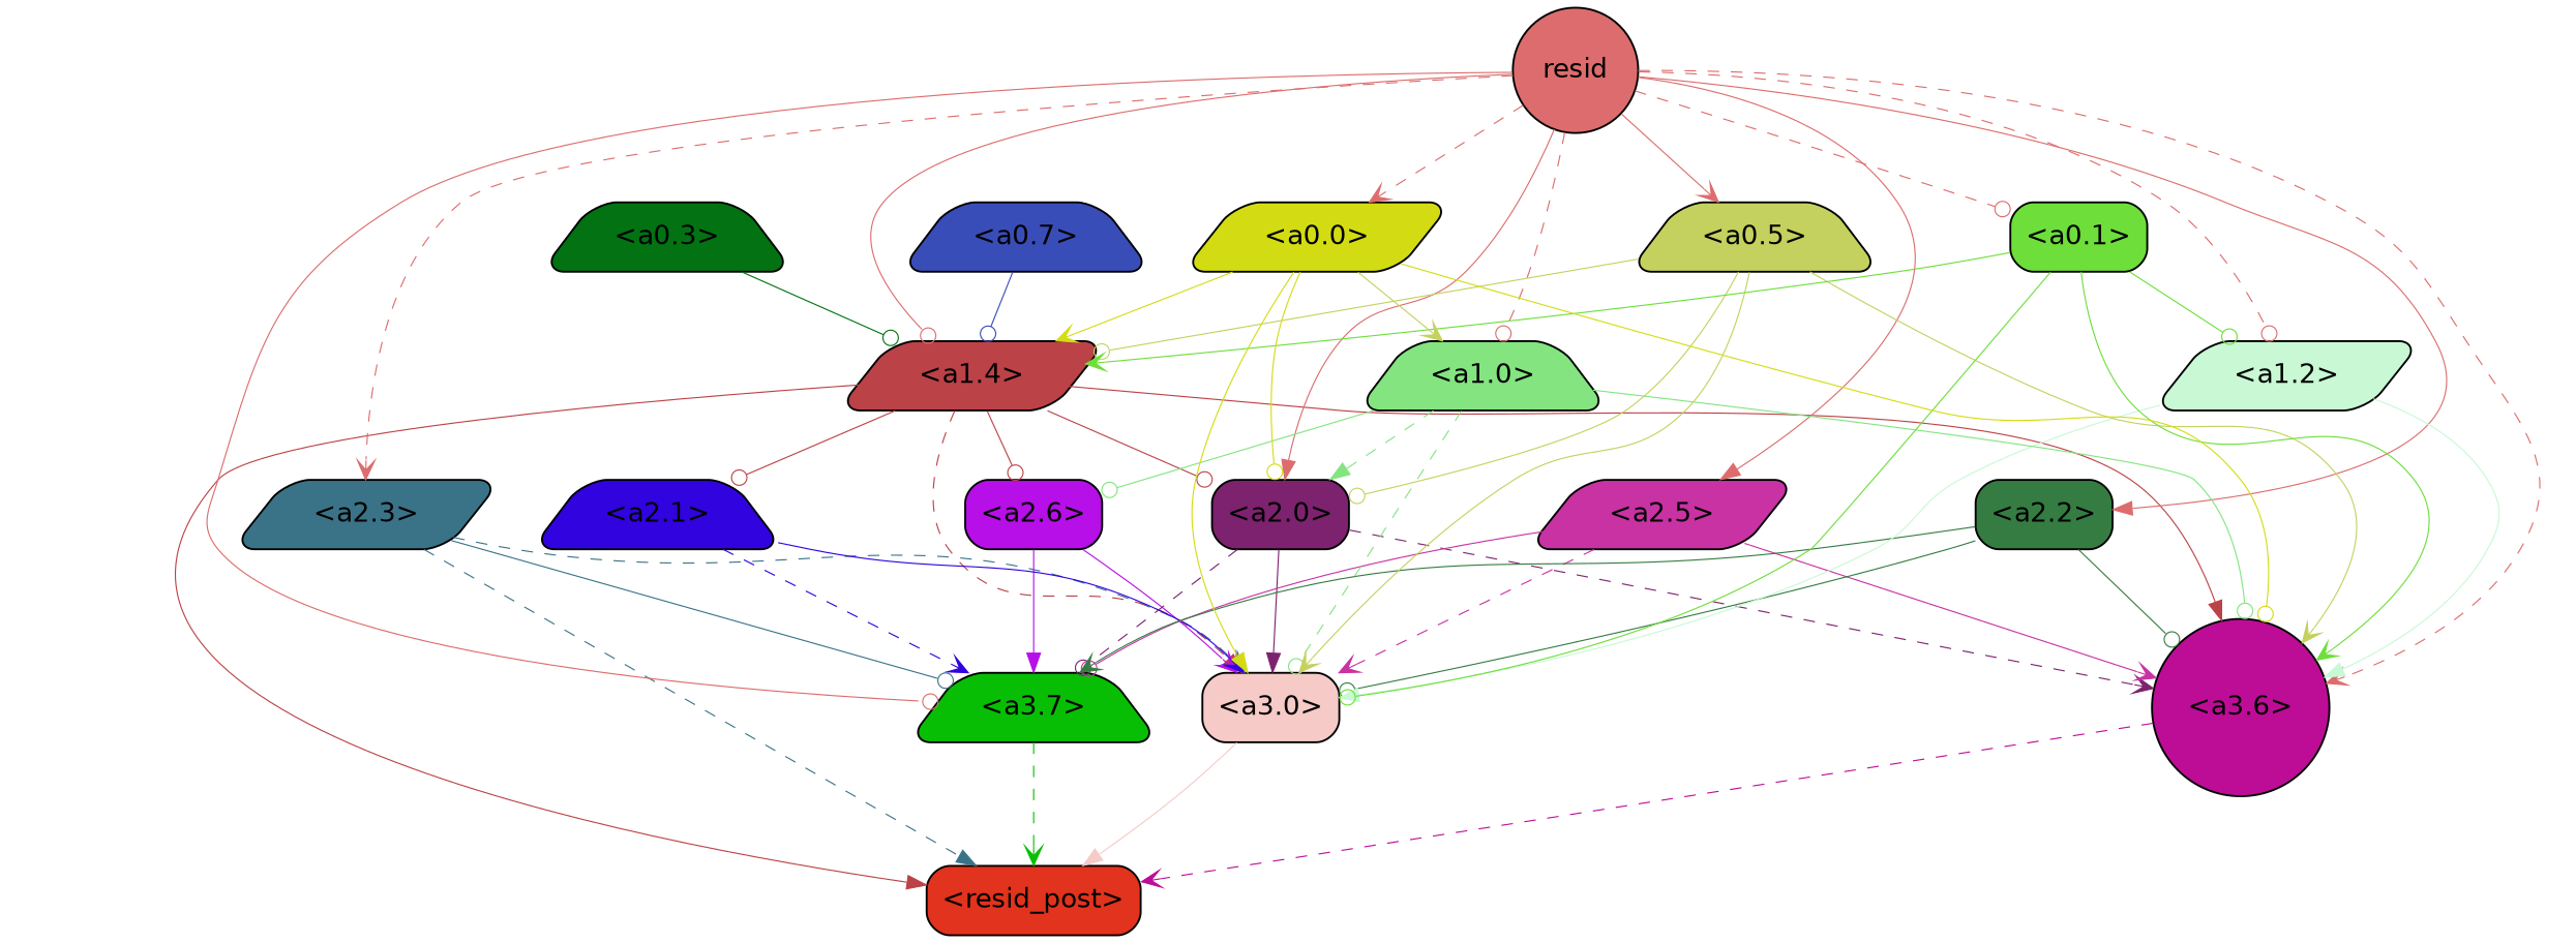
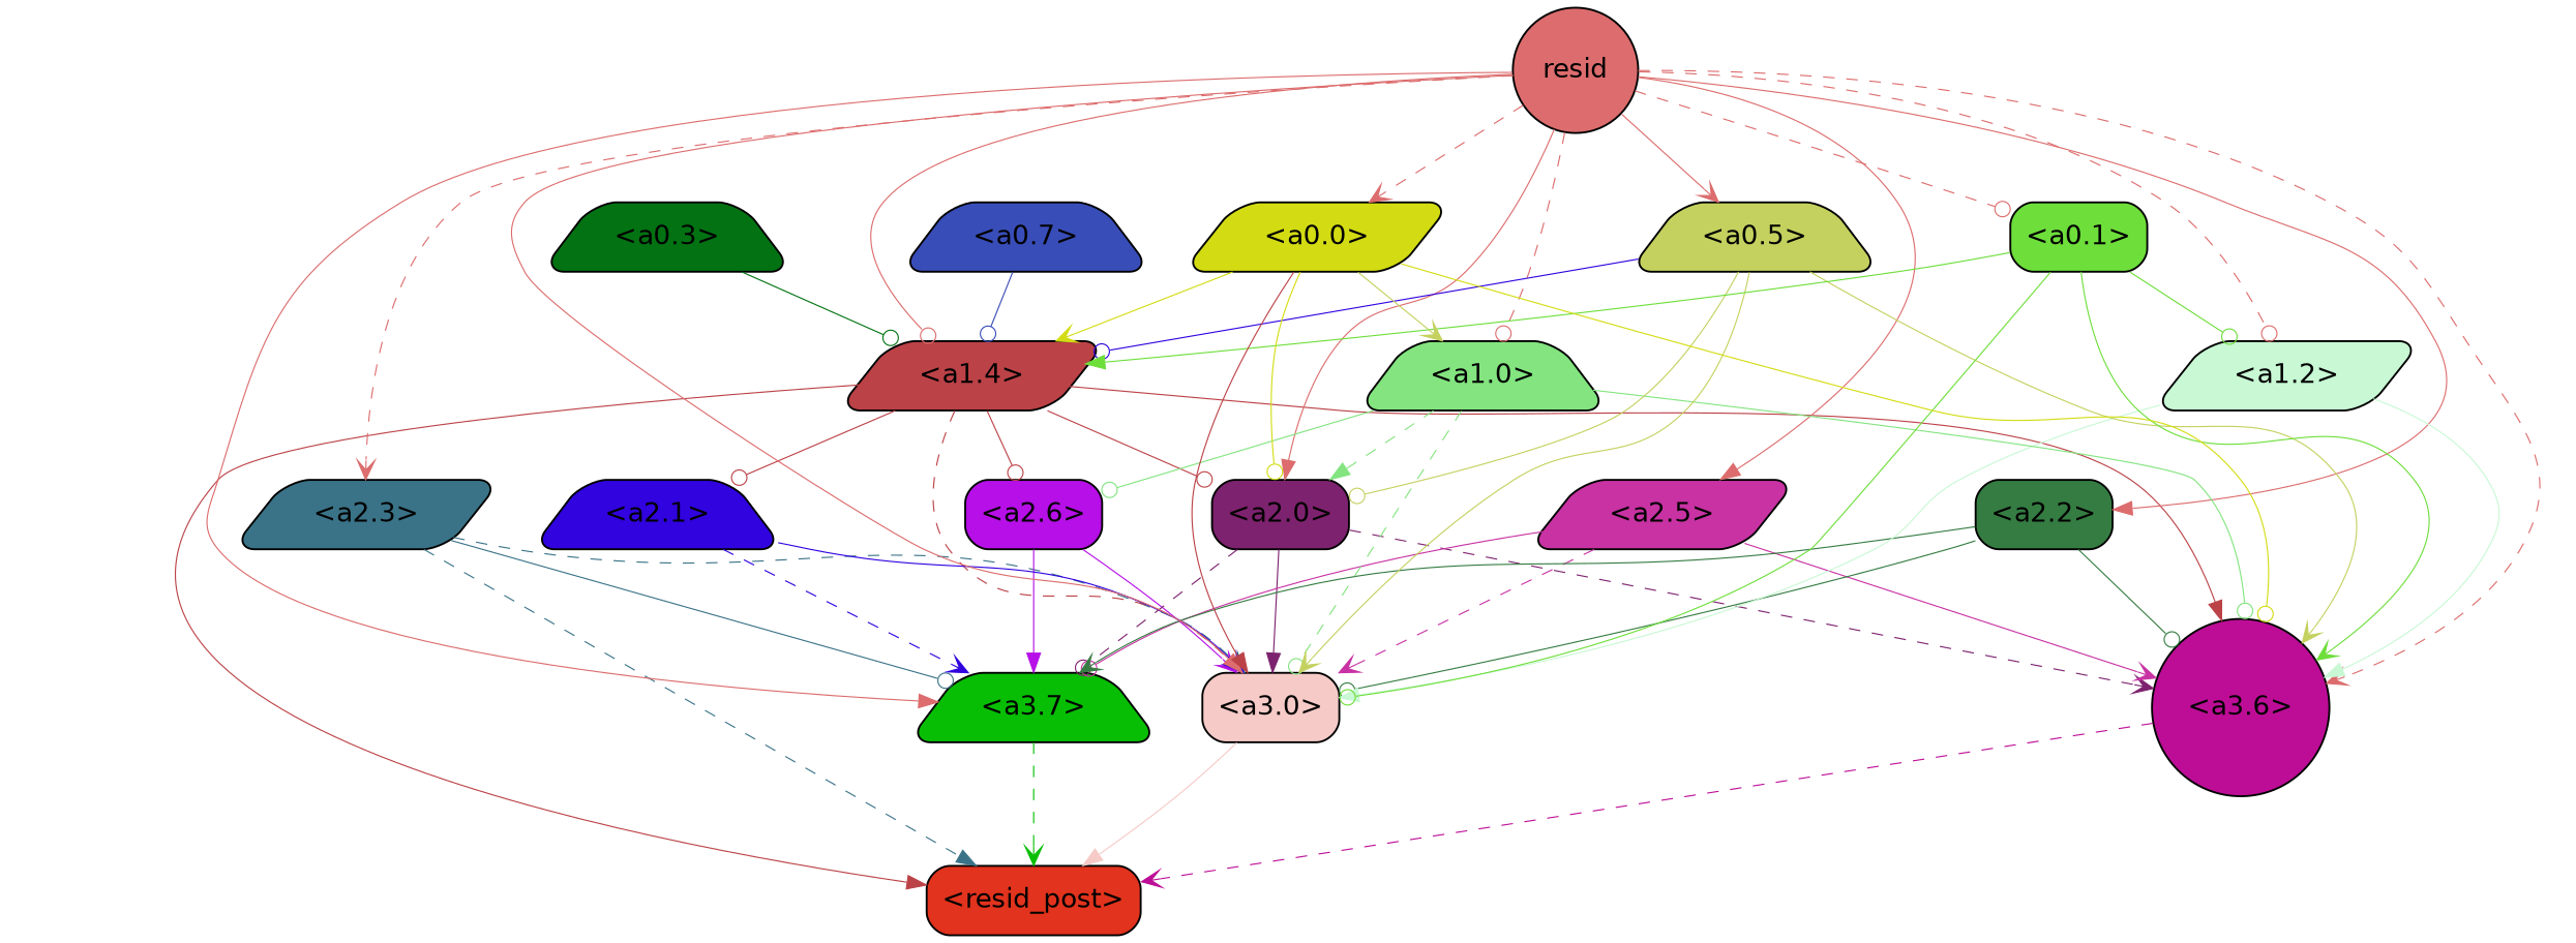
  strict digraph {
    splines=true
    node [color=black fontname=Helvetica shape=trapezium style="filled, rounded"]
    edge [arrowhead=odot color="#dc6c6d" penwidth=0.6 style=bold]
    "<a3.7>" [fillcolor="#08be04"]
    "<resid_post>" [fillcolor="#e1331d" shape=box]
    "<a3.6>" [fillcolor="#bd0d96" shape=circle]
    "<a3.0>" [fillcolor="#f5cac7" shape=box]
    "<a2.3>" [fillcolor="#3a7387" shape=parallelogram]
    "<a1.4>" [fillcolor="#bb4247" shape=parallelogram]
    "<a2.6>" [fillcolor="#b60fe7" shape=box]
    "<a2.1>" [fillcolor="#3003df"]
    "<a2.0>" [fillcolor="#7d226e" shape=box]
    "<a2.5>" [fillcolor="#c832a3" shape=parallelogram]
    "<a2.2>" [fillcolor="#357c42" shape=box]
    n12 [fillcolor="#dc6c6d" label=resid shape=circle]
    "<a1.2>" [fillcolor="#c8f8d4" shape=parallelogram]
    "<a1.0>" [fillcolor="#83e480"]
    "<a0.5>" [fillcolor="#c4d15f"]
    "<a0.1>" [fillcolor="#6ede3b" shape=box]
    "<a0.0>" [fillcolor="#d3dc13" shape=parallelogram]
    "<a0.7>" [fillcolor="#394db8"]
    "<a0.3>" [fillcolor="#027212"]
    "<a3.7>" -> "<resid_post>" [arrowhead=vee color="#08be04" style=dashed]
    "<a3.6>" -> "<resid_post>" [arrowhead=vee color="#bd0d96" style=dashed]
    "<a3.0>" -> "<resid_post>" [color="#f5cac7" arrowhead="" style=""]
    "<a2.3>" -> "<a3.7>" [color="#3a7387" style=solid]
    "<a2.3>" -> "<resid_post>" [arrowhead=normal color="#3a7387" style=dashed]
    "<a2.3>" -> "<a3.0>" [arrowhead=vee color="#3a7387" style=dashed]
    "<a1.4>" -> "<resid_post>" [arrowhead=normal color="#bb4247" style=solid]
    "<a1.4>" -> "<a3.6>" [arrowhead=normal color="#bb4247"]
    "<a1.4>" -> "<a3.0>" [arrowhead=normal color="#bb4247" style=dashed]
    "<a1.4>" -> "<a2.6>" [color="#bb4247" style=solid]
    "<a1.4>" -> "<a2.1>" [color="#bb4247" style=solid]
    "<a1.4>" -> "<a2.0>" [color="#bb4247" style=solid]
    "<a2.6>" -> "<a3.7>" [arrowhead=normal color="#b60fe7"]
    "<a2.6>" -> "<a3.0>" [arrowhead=vee color="#b60fe7"]
    "<a2.1>" -> "<a3.7>" [arrowhead=vee color="#3003df" style=dashed]
    "<a2.1>" -> "<a3.0>" [arrowhead=vee color="#3003df"]
    "<a2.0>" -> "<a3.7>" [color="#7d226e" style=dashed]
    "<a2.0>" -> "<a3.6>" [arrowhead=vee color="#7d226e" style=dashed]
    "<a2.0>" -> "<a3.0>" [arrowhead=normal color="#7d226e" style=solid]
    "<a2.5>" -> "<a3.7>" [color="#c832a3"]
    "<a2.5>" -> "<a3.6>" [arrowhead=vee color="#c832a3"]
    "<a2.5>" -> "<a3.0>" [arrowhead=vee color="#c832a3" style=dashed]
    "<a2.2>" -> "<a3.7>" [arrowhead=vee color="#357c42"]
    "<a2.2>" -> "<a3.6>" [color="#357c42" style=solid]
    "<a2.2>" -> "<a3.0>" [color="#357c42"]
-   n12 -> "<a3.7>" [style=solid]
+   n12 -> "<a3.7>" [arrowhead=normal style=solid]
    n12 -> "<a3.6>" [arrowhead=vee style=dashed]
+   n12 -> "<a3.0>" [arrowhead=normal]
    n12 -> "<a2.3>" [arrowhead=vee style=dashed]
    n12 -> "<a1.4>" [style=solid]
    n12 -> "<a2.0>" [arrowhead=normal style=solid]
    n12 -> "<a2.5>" [arrowhead=normal style=solid]
    n12 -> "<a2.2>" [arrowhead=normal]
    n12 -> "<a1.2>" [style=dashed]
    n12 -> "<a1.0>" [style=dashed]
    n12 -> "<a0.5>" [arrowhead=vee]
    n12 -> "<a0.1>" [style=dashed]
    n12 -> "<a0.0>" [arrowhead=vee style=dashed]
    "<a1.2>" -> "<a3.6>" [color="#c8f8d4" arrowhead="" style=""]
    "<a1.2>" -> "<a3.0>" [color="#c8f8d4" arrowhead="" style=""]
    "<a1.0>" -> "<a3.6>" [color="#83e480" style=solid]
    "<a1.0>" -> "<a3.0>" [color="#83e480" style=dashed]
    "<a1.0>" -> "<a2.6>" [color="#83e480" style=solid]
    "<a1.0>" -> "<a2.0>" [arrowhead=normal color="#83e480" style=dashed]
    "<a0.5>" -> "<a3.6>" [arrowhead=vee color="#c4d15f"]
    "<a0.5>" -> "<a3.0>" [arrowhead=vee color="#c4d15f" style=solid]
-   "<a0.5>" -> "<a1.4>" [color="#c4d15f" style=solid]
+   "<a0.5>" -> "<a1.4>" [color="#3003df" style=solid]
    "<a0.5>" -> "<a2.0>" [color="#c4d15f"]
    "<a0.1>" -> "<a3.6>" [arrowhead=vee color="#6ede3b" style=solid]
    "<a0.1>" -> "<a3.0>" [color="#6ede3b"]
-   "<a0.1>" -> "<a1.4>" [arrowhead=vee color="#6ede3b"]
+   "<a0.1>" -> "<a1.4>" [arrowhead=normal color="#6ede3b"]
    "<a0.1>" -> "<a1.2>" [color="#6ede3b"]
    "<a0.0>" -> "<a3.6>" [color="#d3dc13"]
-   "<a0.0>" -> "<a3.0>" [arrowhead=normal color="#d3dc13" style=solid]
+   "<a0.0>" -> "<a3.0>" [arrowhead=normal color="#bb4247" style=solid]
    "<a0.0>" -> "<a1.4>" [arrowhead=vee color="#d3dc13" style=solid]
    "<a0.0>" -> "<a2.0>" [color="#d3dc13"]
    "<a0.0>" -> "<a1.0>" [arrowhead=vee color="#c4d15f" style=solid]
    "<a0.7>" -> "<a1.4>" [color="#394db8"]
    "<a0.3>" -> "<a1.4>" [color="#027212"]
  }
